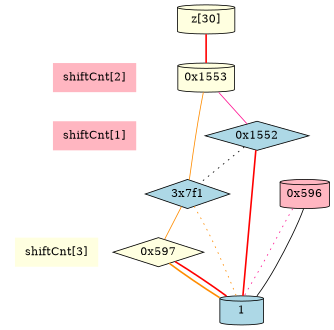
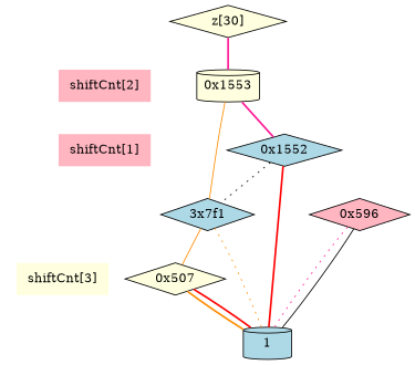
  digraph {
    node [shape=plaintext style=filled fillcolor=lightyellow]
    edge [dir=none style=bold color=darkorange]
    "CONST NODES" [style=invis fillcolor=""]
    " shiftCnt[2] " [fillcolor=lightpink]
    " shiftCnt[1] " [fillcolor=lightpink]
    " shiftCnt[3] "
-   "  z[30]  " [shape=cylinder]
+   "  z[30]  " [shape=diamond]
    "0x1553" [shape=cylinder]
    "0x1552" [fillcolor=lightblue shape=diamond]
    n8 [fillcolor=lightblue label="3x7f1" shape=diamond]
-   "0x596" [fillcolor=lightpink shape=cylinder]
-   "0x597" [shape=diamond]
+   "0x596" [fillcolor=lightpink shape=diamond]
+   "0x597" [shape=diamond label="0x507"]
    n11 [fillcolor=lightblue label=1 shape=cylinder]
    subgraph sub_1 {
      "CONST NODES"
      " shiftCnt[2] "
      " shiftCnt[1] "
      " shiftCnt[3] "
    }
    subgraph sub_2 {
      rank=same
      "  z[30]  "
    }
    subgraph sub_3 {
      rank=same
      " shiftCnt[2] "
      "0x1553"
    }
    subgraph sub_4 {
      rank=same
      " shiftCnt[1] "
      "0x1552"
    }
    subgraph sub_5 {
      rank=same
      n8
      "0x596"
    }
    subgraph sub_6 {
      rank=same
      " shiftCnt[3] "
      "0x597"
    }
    subgraph sub_7 {
      rank=same
      "CONST NODES"
      subgraph sub_8 {
        rank=same
        n11
      }
    }
    " shiftCnt[2] " -> " shiftCnt[1] " [style=invis color=""]
    " shiftCnt[3] " -> "CONST NODES" [style=invis color=""]
-   "  z[30]  " -> "0x1553" [color=red]
-   "0x1553" -> "0x1552" [color=deeppink style=solid]
+   "  z[30]  " -> "0x1553" [color=deeppink]
+   "0x1553" -> "0x1552" [color=deeppink]
    "0x1553" -> n8 [style=solid]
    "0x1552" -> n8 [color=black style=dotted]
    "0x1552" -> n11 [color=red]
    n8 -> "0x597" [style=solid]
    n8 -> n11 [style=dotted]
    "0x596" -> n11 [color=deeppink style=dotted]
    "0x596" -> n11 [color=black style=solid]
    "0x597" -> n11
    "0x597" -> n11 [color=red]
  }
